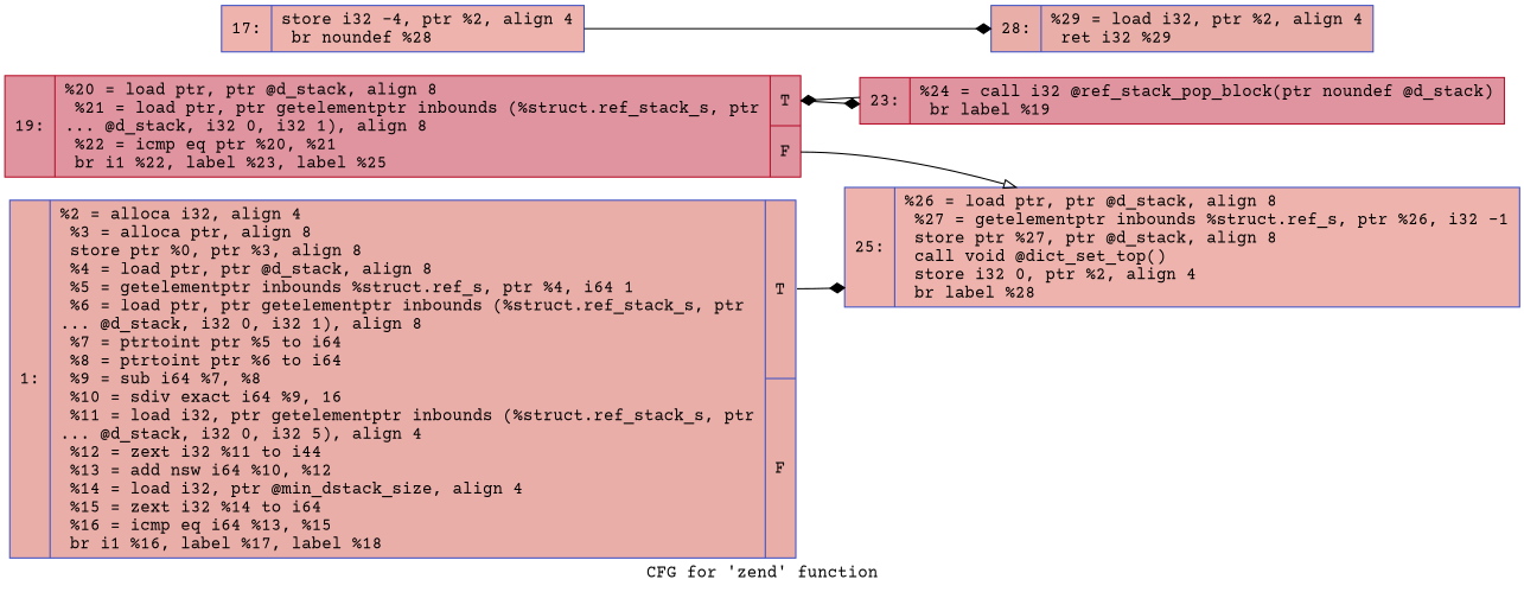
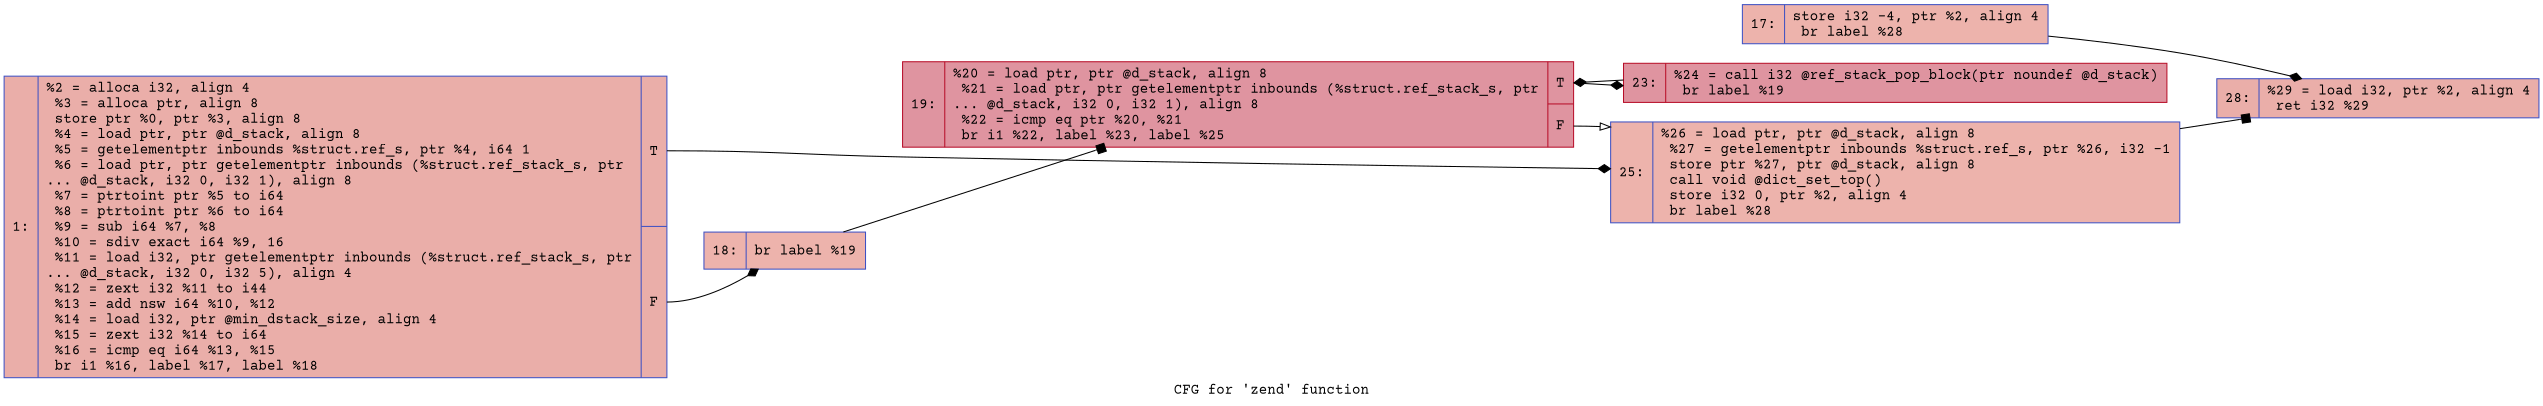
  digraph {
    fontname="Courier Prime"
    label="CFG for 'zend' function"
    rankdir=LR
    node [color="#3d50c3ff" fillcolor="#d6524470" fontname="Courier Prime" shape=record style=filled]
    edge [arrowhead=diamond fontname="Courier Prime"]
    n1 [fillcolor="#d0473d70" label="{1:\l|  %2 = alloca i32, align 4\l  %3 = alloca ptr, align 8\l  store ptr %0, ptr %3, align 8\l  %4 = load ptr, ptr @d_stack, align 8\l  %5 = getelementptr inbounds %struct.ref_s, ptr %4, i64 1\l  %6 = load ptr, ptr getelementptr inbounds (%struct.ref_stack_s, ptr\l... @d_stack, i32 0, i32 1), align 8\l  %7 = ptrtoint ptr %5 to i64\l  %8 = ptrtoint ptr %6 to i64\l  %9 = sub i64 %7, %8\l  %10 = sdiv exact i64 %9, 16\l  %11 = load i32, ptr getelementptr inbounds (%struct.ref_stack_s, ptr\l... @d_stack, i32 0, i32 5), align 4\l  %12 = zext i32 %11 to i44\l  %13 = add nsw i64 %10, %12\l  %14 = load i32, ptr @min_dstack_size, align 4\l  %15 = zext i32 %14 to i64\l  %16 = icmp eq i64 %13, %15\l  br i1 %16, label %17, label %18\l|{<s0>T|<s1>F}}"]
+   n2 [label="{18:\l|  br label %19\l}"]
    n3 [label="{25:\l|  %26 = load ptr, ptr @d_stack, align 8\l  %27 = getelementptr inbounds %struct.ref_s, ptr %26, i32 -1\l  store ptr %27, ptr @d_stack, align 8\l  call void @dict_set_top()\l  store i32 0, ptr %2, align 4\l  br label %28\l}"]
-   n4 [label="{17:\l|  store i32 -4, ptr %2, align 4\l  br noundef %28\l}"]
+   n4 [label="{17:\l|  store i32 -4, ptr %2, align 4\l  br label %28\l}"]
    n5 [fillcolor="#d0473d70" label="{28:\l|  %29 = load i32, ptr %2, align 4\l  ret i32 %29\l}"]
    n6 [color="#b70d28ff" fillcolor="#b70d2870" label="{19:\l|  %20 = load ptr, ptr @d_stack, align 8\l  %21 = load ptr, ptr getelementptr inbounds (%struct.ref_stack_s, ptr\l... @d_stack, i32 0, i32 1), align 8\l  %22 = icmp eq ptr %20, %21\l  br i1 %22, label %23, label %25\l|{<s0>T|<s1>F}}"]
    n7 [color="#b70d28ff" fillcolor="#b70d2870" label="{23:\l|  %24 = call i32 @ref_stack_pop_block(ptr noundef @d_stack)\l  br label %19\l}"]
+   n1 -> n2 [tailport=s1]
    n1 -> n3 [tailport=s0]
+   n2 -> n6 [arrowhead=box]
+   n3 -> n5 [arrowhead=box]
    n4 -> n5
    n6 -> n3 [arrowhead=onormal tailport=s1]
    n6 -> n7 [tailport=s0]
    n7 -> n6
  }
